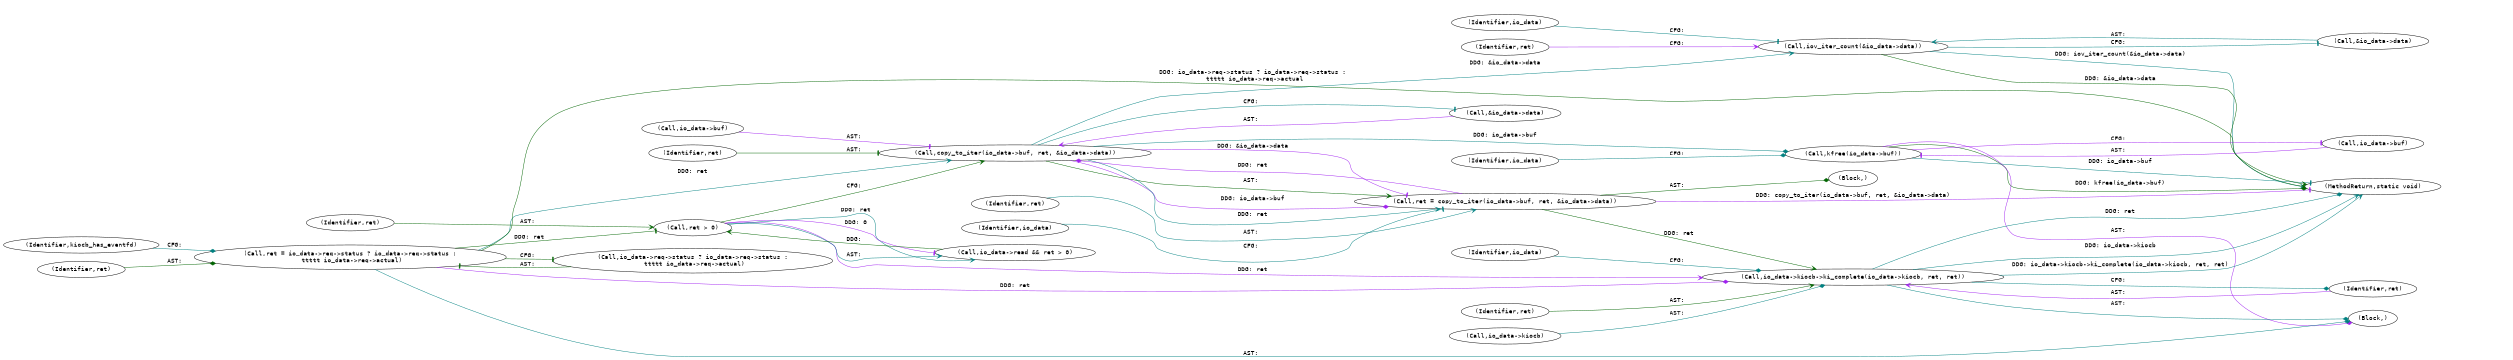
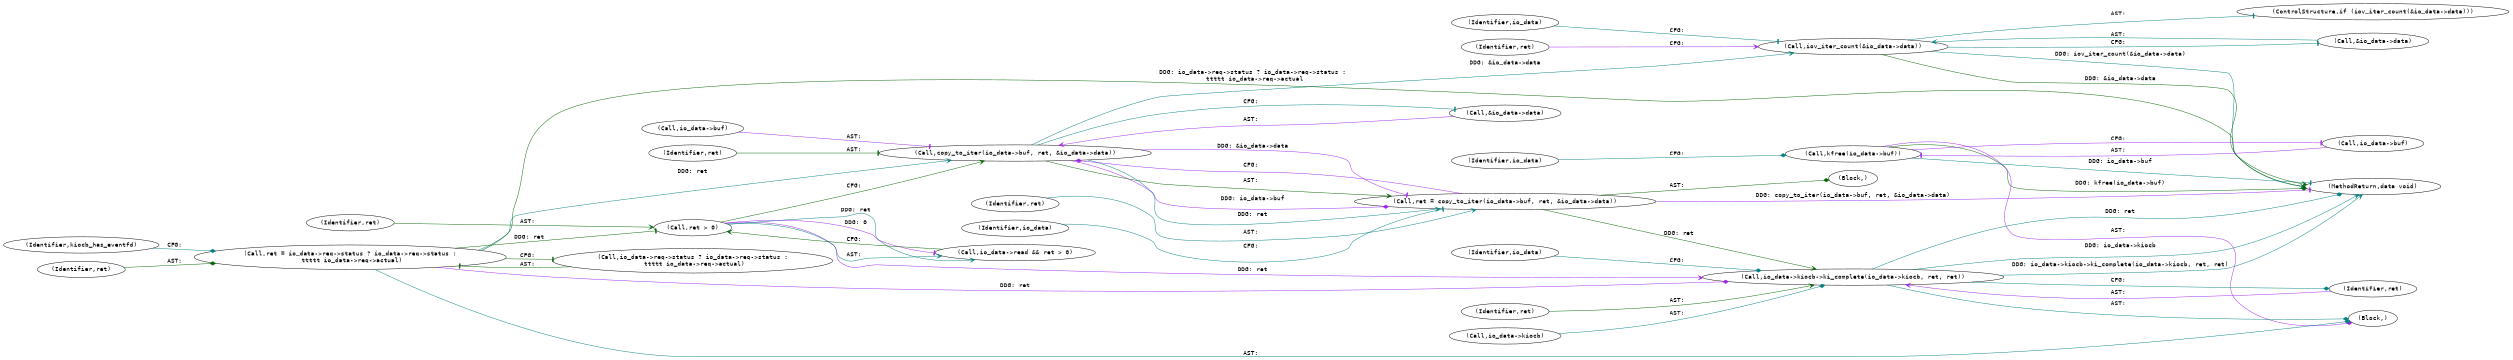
  digraph {
    fontname="DejaVu Sans Mono"
    rankdir=LR
    node [fontname="DejaVu Sans Mono"]
    edge [arrowhead=vee color=teal fontname="DejaVu Sans Mono"]
    n1 [label="(Call,copy_to_iter(io_data->buf, ret, &io_data->data))"]
    n2 [label="(Call,ret = copy_to_iter(io_data->buf, ret, &io_data->data))"]
    n3 [label="(Call,iov_iter_count(&io_data->data))"]
    n4 [label="(Call,kfree(io_data->buf))"]
    n5 [label="(Call,&io_data->data)"]
    n6 [label="(Call,io_data->kiocb->ki_complete(io_data->kiocb, ret, ret))"]
-   n7 [label="(MethodReturn,static void)"]
+   n7 [label="(MethodReturn,data void)"]
    n8 [label="(Block,)"]
+   n9 [label="(ControlStructure,if (iov_iter_count(&io_data->data)))"]
    n10 [label="(Call,&io_data->data)"]
    n11 [label="(Block,)"]
    n12 [label="(Call,io_data->buf)"]
    n13 [label="(Call,ret = io_data->req->status ? io_data->req->status :\n \t\t\t\t\t io_data->req->actual)"]
    n14 [label="(Call,ret > 0)"]
    n15 [label="(Call,io_data->req->status ? io_data->req->status :\n \t\t\t\t\t io_data->req->actual)"]
    n16 [label="(Call,io_data->read && ret > 0)"]
    n17 [label="(Identifier,ret)"]
    n18 [label="(Identifier,kiocb_has_eventfd)"]
    n19 [label="(Identifier,io_data)"]
    n20 [label="(Identifier,io_data)"]
    n21 [label="(Identifier,ret)"]
    n22 [label="(Identifier,ret)"]
    n23 [label="(Call,io_data->kiocb)"]
    n24 [label="(Identifier,ret)"]
    n25 [label="(Identifier,ret)"]
    n26 [label="(Call,io_data->buf)"]
    n27 [label="(Identifier,io_data)"]
    n28 [label="(Identifier,ret)"]
    n29 [label="(Identifier,io_data)"]
    n30 [label="(Identifier,ret)"]
    n1 -> n2 [color=darkgreen label="AST: "]
    n1 -> n2 [arrowhead=diamond color=purple label="DDG: io_data->buf"]
    n1 -> n2 [label="DDG: ret"]
    n1 -> n2 [arrowhead=tee color=purple label="DDG: &io_data->data"]
    n1 -> n3 [label="DDG: &io_data->data"]
-   n1 -> n4 [arrowhead=diamond label="DDG: io_data->buf"]
    n1 -> n5 [arrowhead=tee label="CFG: "]
-   n2 -> n1 [arrowhead=diamond color=purple label="DDG: ret"]
+   n2 -> n1 [arrowhead=diamond color=purple label="CFG: "]
    n2 -> n6 [color=darkgreen label="DDG: ret"]
    n2 -> n7 [arrowhead=tee color=purple label="DDG: copy_to_iter(io_data->buf, ret, &io_data->data)"]
    n2 -> n8 [arrowhead=diamond color=darkgreen label="AST: "]
    n3 -> n7 [label="DDG: iov_iter_count(&io_data->data)"]
    n3 -> n7 [arrowhead=tee color=darkgreen label="DDG: &io_data->data"]
+   n3 -> n9 [arrowhead=tee label="AST: "]
    n3 -> n10 [arrowhead=tee label="CFG: "]
    n4 -> n7 [arrowhead=tee label="DDG: io_data->buf"]
    n4 -> n7 [arrowhead=diamond color=darkgreen label="DDG: kfree(io_data->buf)"]
    n4 -> n11 [arrowhead=diamond color=purple label="AST: "]
    n4 -> n12 [arrowhead=tee color=purple label="CFG: "]
    n5 -> n1 [color=purple label="AST: "]
    n6 -> n7 [label="DDG: io_data->kiocb"]
    n6 -> n7 [label="DDG: io_data->kiocb->ki_complete(io_data->kiocb, ret, ret)"]
    n6 -> n7 [arrowhead=diamond label="DDG: ret"]
    n6 -> n11 [arrowhead=diamond label="AST: "]
    n6 -> n17 [arrowhead=diamond label="CFG: "]
    n10 -> n3 [label="AST: "]
    n12 -> n4 [arrowhead=tee color=purple label="AST: "]
    n13 -> n1 [label="DDG: ret"]
    n13 -> n6 [arrowhead=diamond color=purple label="DDG: ret"]
    n13 -> n7 [color=darkgreen label="DDG: io_data->req->status ? io_data->req->status :\n \t\t\t\t\t io_data->req->actual"]
    n13 -> n11 [arrowhead=diamond label="AST: "]
    n13 -> n14 [arrowhead=tee color=darkgreen label="DDG: ret"]
    n13 -> n15 [arrowhead=tee color=darkgreen label="CFG: "]
    n14 -> n1 [color=darkgreen label="CFG: "]
    n14 -> n6 [color=purple label="DDG: ret"]
    n14 -> n16 [label="AST: "]
    n14 -> n16 [label="DDG: ret"]
    n14 -> n16 [arrowhead=tee color=purple label="DDG: 0"]
    n15 -> n13 [arrowhead=tee color=darkgreen label="AST: "]
-   n16 -> n14 [color=darkgreen label="DDG: "]
+   n16 -> n14 [color=darkgreen label="CFG: "]
    n17 -> n6 [color=purple label="AST: "]
    n18 -> n13 [arrowhead=diamond label="CFG: "]
    n19 -> n3 [arrowhead=tee label="CFG: "]
    n20 -> n4 [arrowhead=diamond label="CFG: "]
    n21 -> n6 [color=darkgreen label="AST: "]
    n22 -> n13 [arrowhead=diamond color=darkgreen label="AST: "]
    n23 -> n6 [arrowhead=diamond label="AST: "]
    n24 -> n14 [color=darkgreen label="AST: "]
    n25 -> n2 [label="AST: "]
    n26 -> n1 [arrowhead=tee color=purple label="AST: "]
    n27 -> n6 [arrowhead=diamond label="CFG: "]
    n28 -> n3 [color=purple label="CFG: "]
    n29 -> n2 [arrowhead=tee label="CFG: "]
    n30 -> n1 [arrowhead=tee color=darkgreen label="AST: "]
  }
